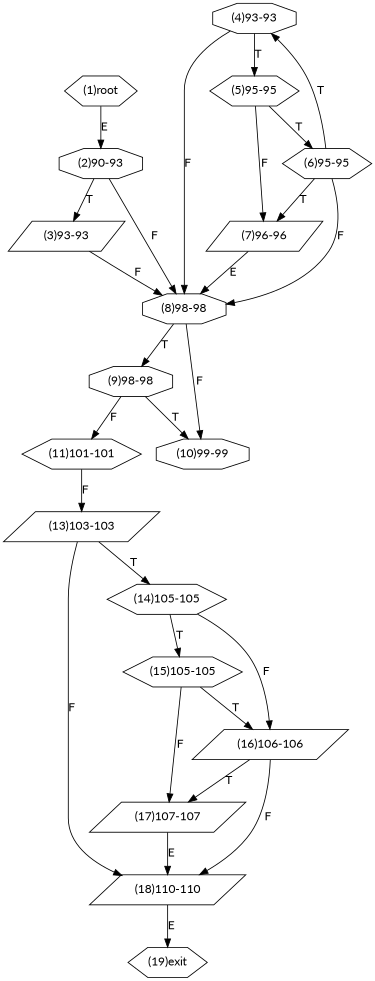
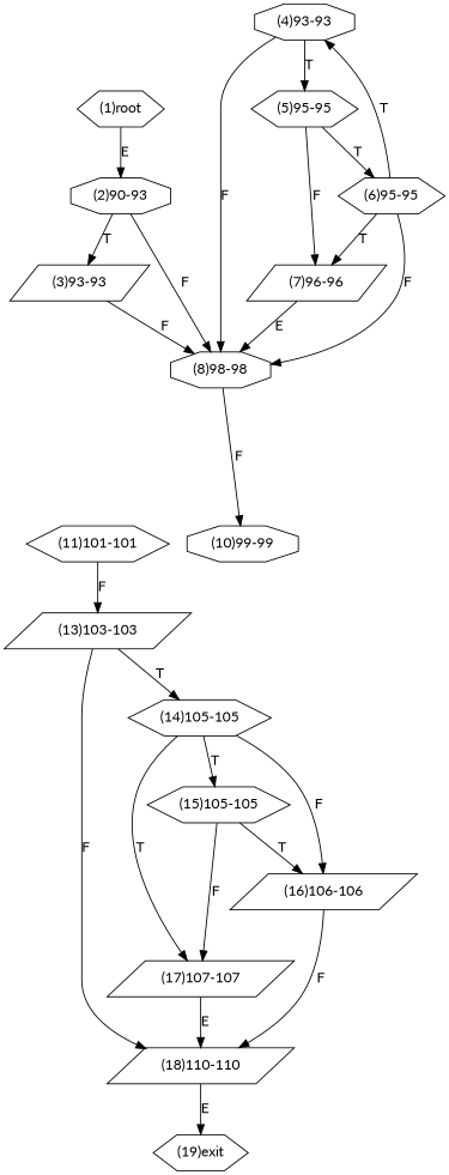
  digraph {
    fontname=Lato
    node [fontname=Lato shape=hexagon]
    edge [fontname=Lato]
    n1 [label="(1)root"]
    n2 [label="(2)90-93" shape=octagon]
    n3 [label="(3)93-93" shape=parallelogram]
    n4 [label="(8)98-98" shape=octagon]
-   n5 [label="(9)98-98" shape=octagon]
    n6 [label="(10)99-99" shape=octagon]
    n7 [label="(4)93-93" shape=octagon]
    n8 [label="(5)95-95"]
    n9 [label="(6)95-95"]
    n10 [label="(7)96-96" shape=parallelogram]
    n11 [label="(11)101-101"]
    n12 [label="(13)103-103" shape=parallelogram]
    n13 [label="(19)exit"]
    n14 [label="(18)110-110" shape=parallelogram]
    n15 [label="(14)105-105"]
    n16 [label="(15)105-105"]
    n17 [label="(16)106-106" shape=parallelogram]
    n18 [label="(17)107-107" shape=parallelogram]
    n1 -> n2 [label=E]
    n2 -> n3 [label=T]
    n2 -> n4 [label=F]
    n3 -> n4 [label=F]
-   n4 -> n5 [label=T]
    n4 -> n6 [label=F]
-   n5 -> n6 [label=T]
-   n5 -> n11 [label=F]
    n7 -> n4 [label=F]
    n7 -> n8 [label=T]
    n8 -> n9 [label=T]
    n8 -> n10 [label=F]
    n9 -> n4 [label=F]
    n9 -> n7 [label=T]
    n9 -> n10 [label=T]
    n10 -> n4 [label=E]
    n11 -> n12 [label=F]
    n12 -> n14 [label=F]
    n12 -> n15 [label=T]
    n14 -> n13 [label=E]
    n15 -> n16 [label=T]
    n15 -> n17 [label=F]
    n16 -> n17 [label=T]
    n16 -> n18 [label=F]
    n17 -> n14 [label=F]
-   n17 -> n18 [label=T]
+   n15 -> n18 [label=T]
    n18 -> n14 [label=E]
  }
